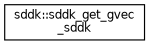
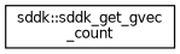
  digraph {
    rankdir=LR
-   n1 [color=black fillcolor=white fontname=Helvetica fontsize=10 height=0.2 label="sddk::sddk_get_gvec\l_sddk" shape=box style=filled width=0.4]
+   n1 [color=black fillcolor=white fontname=Helvetica fontsize=10 height=0.2 label="sddk::sddk_get_gvec\l_count" shape=box style=filled width=0.4]
  }
